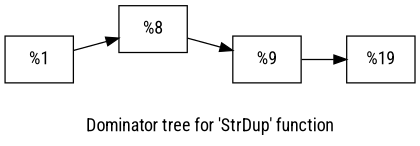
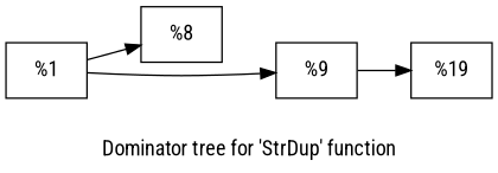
  digraph {
    fontname="Roboto Condensed"
    label="Dominator tree for 'StrDup' function"
    rankdir=LR
    node [fontname="Roboto Condensed" shape=record]
    edge [fontname="Roboto Condensed"]
    n1 [label="{%1}"]
    n2 [label="{%8}"]
    n3 [label="{%9}"]
    n4 [label="{%19}"]
    n1 -> n2
-   n2 -> n3
+   n1 -> n3
    n3 -> n4
  }
